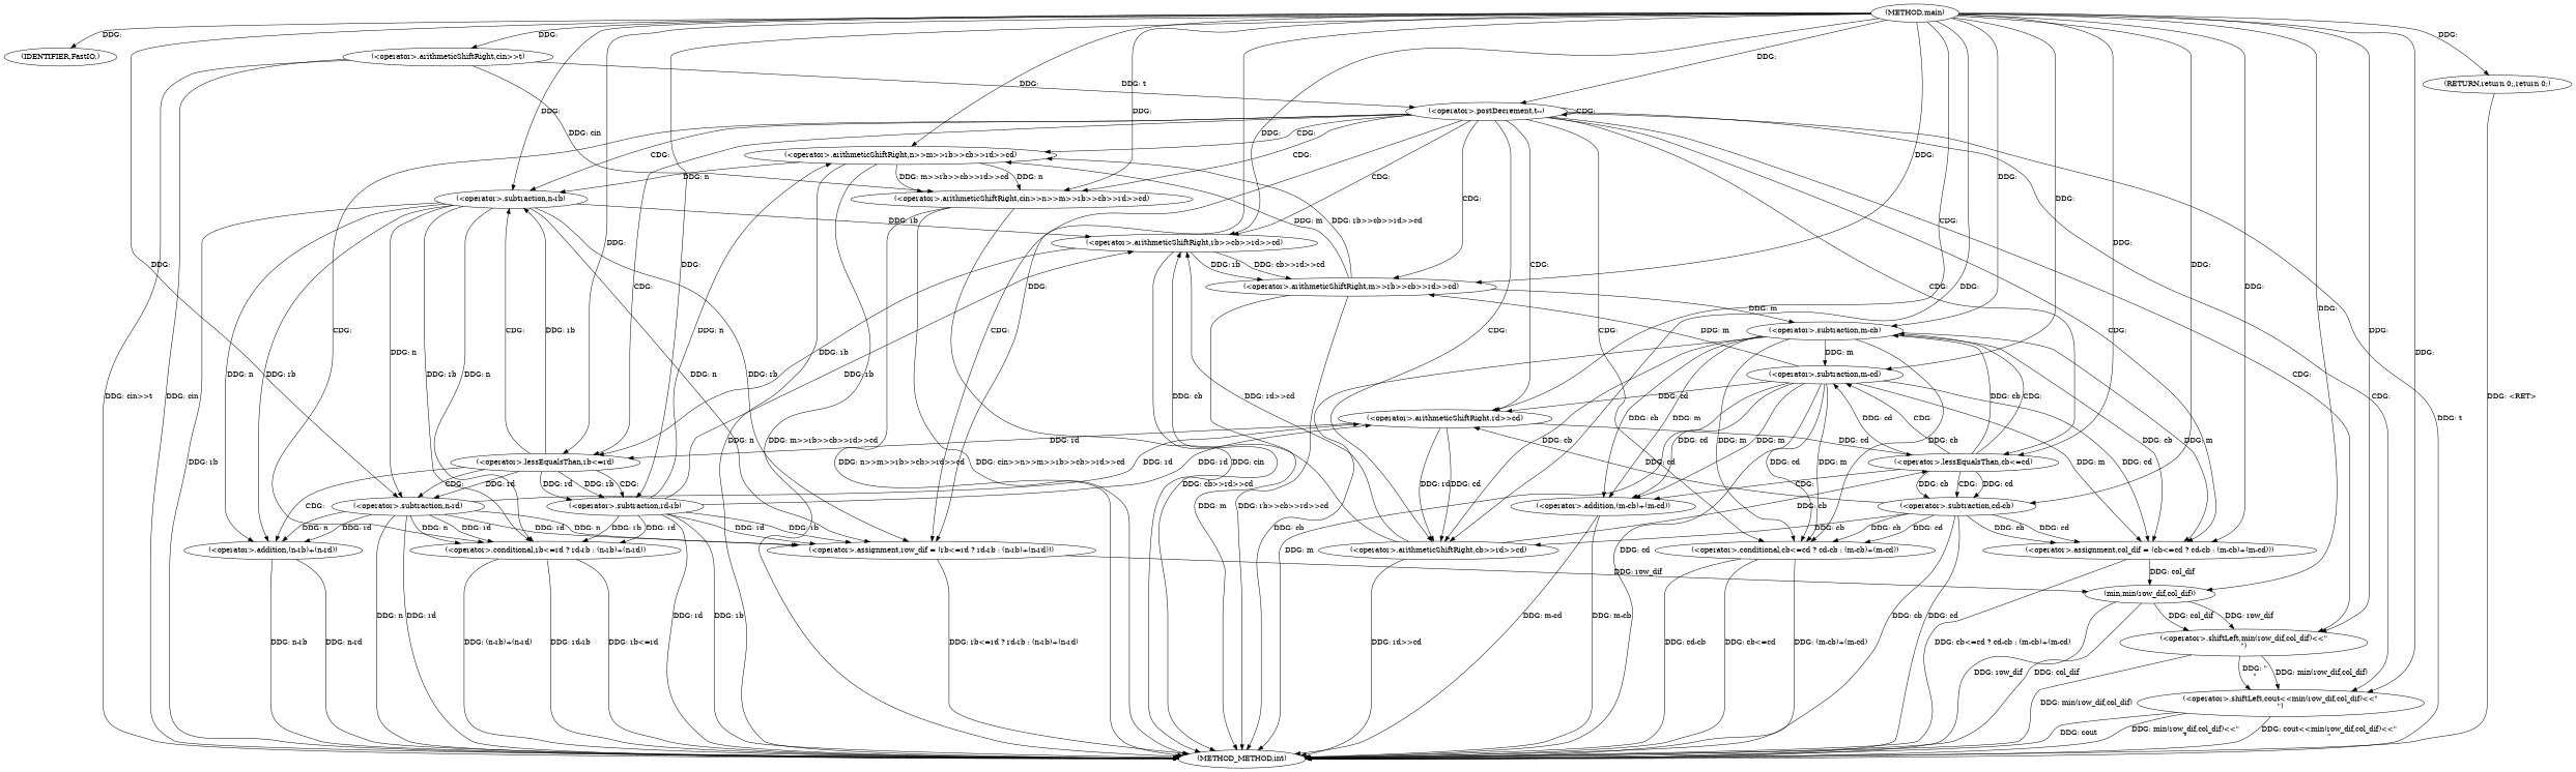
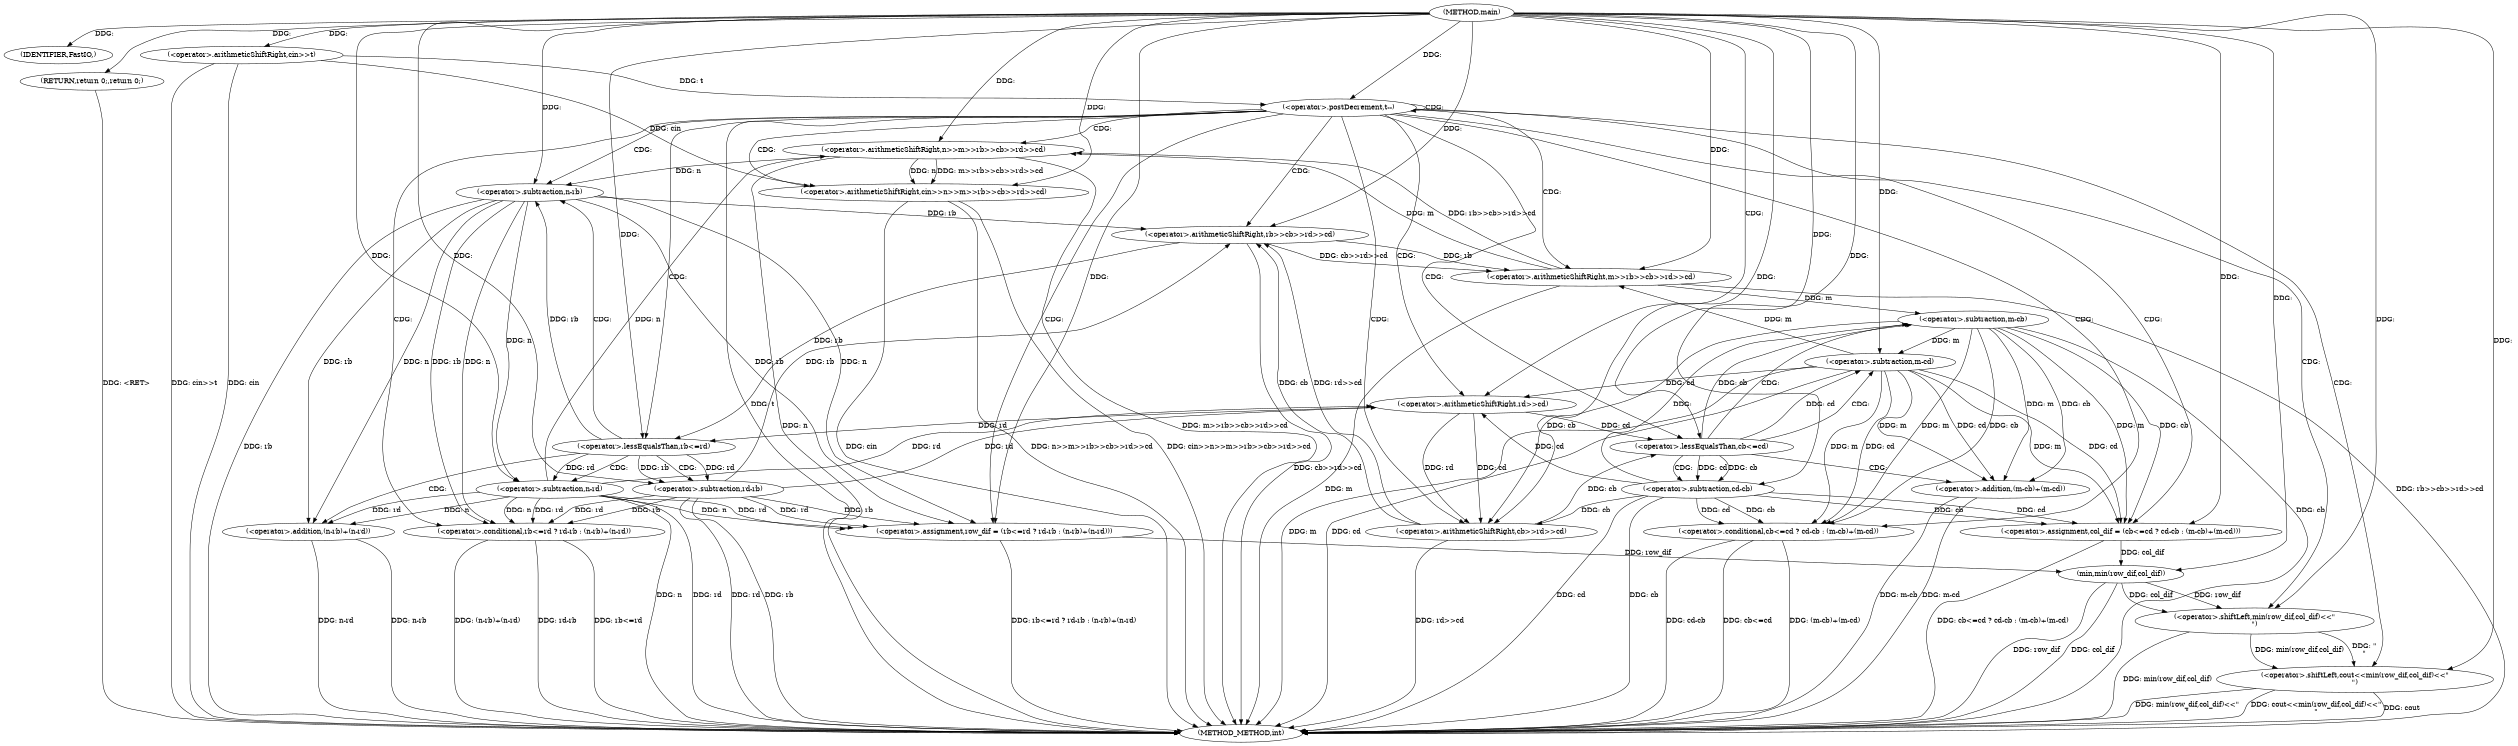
  digraph {
    n1 [label="(METHOD,main)"]
    n2 [label="(IDENTIFIER,FastIO,)"]
    n3 [label="(<operator>.arithmeticShiftRight,cin>>t)"]
    n4 [label="(RETURN,return 0;,return 0;)"]
    n5 [label="(<operator>.postDecrement,t--)"]
    n6 [label="(<operator>.arithmeticShiftRight,cin>>n>>m>>rb>>cb>>rd>>cd)"]
    n7 [label="(<operator>.assignment,row_dif = (rb<=rd ? rd-rb : (n-rb)+(n-rd)))"]
    n8 [label="(<operator>.assignment,col_dif = (cb<=cd ? cd-cb : (m-cb)+(m-cd)))"]
    n9 [label="(<operator>.shiftLeft,cout<<min(row_dif,col_dif)<<\"\n\")"]
    n10 [label="(<operator>.arithmeticShiftRight,n>>m>>rb>>cb>>rd>>cd)"]
    n11 [label="(<operator>.shiftLeft,min(row_dif,col_dif)<<\"\n\")"]
    n12 [label="(<operator>.arithmeticShiftRight,m>>rb>>cb>>rd>>cd)"]
    n13 [label="(<operator>.lessEqualsThan,rb<=rd)"]
    n14 [label="(<operator>.subtraction,rd-rb)"]
    n15 [label="(<operator>.lessEqualsThan,cb<=cd)"]
    n16 [label="(<operator>.subtraction,cd-cb)"]
    n17 [label="(min,min(row_dif,col_dif))"]
    n18 [label="(<operator>.arithmeticShiftRight,rb>>cb>>rd>>cd)"]
    n19 [label="(<operator>.subtraction,n-rb)"]
    n20 [label="(<operator>.subtraction,n-rd)"]
    n21 [label="(<operator>.subtraction,m-cb)"]
    n22 [label="(<operator>.subtraction,m-cd)"]
    n23 [label="(<operator>.arithmeticShiftRight,cb>>rd>>cd)"]
    n24 [label="(<operator>.arithmeticShiftRight,rd>>cd)"]
    n25 [label="(METHOD_METHOD,int)"]
    n26 [label="(<operator>.conditional,rb<=rd ? rd-rb : (n-rb)+(n-rd))"]
    n27 [label="(<operator>.conditional,cb<=cd ? cd-cb : (m-cb)+(m-cd))"]
    n28 [label="(<operator>.addition,(n-rb)+(n-rd))"]
    n29 [label="(<operator>.addition,(m-cb)+(m-cd))"]
    n1 -> n2 [label="DDG: "]
    n1 -> n3 [label="DDG: "]
    n1 -> n4 [label="DDG: "]
    n1 -> n5 [label="DDG: "]
    n1 -> n6 [label="DDG: "]
    n1 -> n7 [label="DDG: "]
    n1 -> n8 [label="DDG: "]
    n1 -> n9 [label="DDG: "]
    n1 -> n10 [label="DDG: "]
    n1 -> n11 [label="DDG: "]
    n1 -> n12 [label="DDG: "]
    n1 -> n13 [label="DDG: "]
    n1 -> n14 [label="DDG: "]
    n1 -> n15 [label="DDG: "]
    n1 -> n16 [label="DDG: "]
    n1 -> n17 [label="DDG: "]
    n1 -> n18 [label="DDG: "]
    n1 -> n19 [label="DDG: "]
    n1 -> n20 [label="DDG: "]
-   n1 -> n21 [label="DDG: "]
+   n16 -> n21 [label="DDG: "]
    n1 -> n22 [label="DDG: "]
    n1 -> n23 [label="DDG: "]
    n1 -> n24 [label="CDG: "]
    n3 -> n5 [label="DDG: t"]
    n3 -> n6 [label="DDG: cin"]
    n3 -> n25 [label="DDG: cin"]
    n3 -> n25 [label="DDG: cin>>t"]
    n4 -> n25 [label="DDG: <RET>"]
    n5 -> n5 [label="CDG: "]
    n5 -> n6 [label="CDG: "]
    n5 -> n7 [label="CDG: "]
    n5 -> n8 [label="CDG: "]
    n5 -> n9 [label="CDG: "]
    n5 -> n10 [label="CDG: "]
    n5 -> n11 [label="CDG: "]
    n5 -> n12 [label="CDG: "]
    n5 -> n13 [label="CDG: "]
    n5 -> n15 [label="CDG: "]
    n5 -> n18 [label="CDG: "]
    n5 -> n19 [label="CDG: "]
    n5 -> n23 [label="CDG: "]
    n5 -> n24 [label="CDG: "]
    n5 -> n25 [label="DDG: t"]
    n5 -> n26 [label="CDG: "]
    n5 -> n27 [label="CDG: "]
    n6 -> n25 [label="DDG: cin"]
    n6 -> n25 [label="DDG: n>>m>>rb>>cb>>rd>>cd"]
    n6 -> n25 [label="DDG: cin>>n>>m>>rb>>cb>>rd>>cd"]
    n7 -> n17 [label="DDG: row_dif"]
    n7 -> n25 [label="DDG: rb<=rd ? rd-rb : (n-rb)+(n-rd)"]
    n8 -> n17 [label="DDG: col_dif"]
    n8 -> n25 [label="DDG: cb<=cd ? cd-cb : (m-cb)+(m-cd)"]
    n9 -> n25 [label="DDG: min(row_dif,col_dif)<<\"\n\""]
    n9 -> n25 [label="DDG: cout<<min(row_dif,col_dif)<<\"\n\""]
    n9 -> n25 [label="DDG: cout"]
    n10 -> n6 [label="DDG: n"]
    n10 -> n6 [label="DDG: m>>rb>>cb>>rd>>cd"]
    n10 -> n19 [label="DDG: n"]
    n10 -> n25 [label="DDG: n"]
    n10 -> n25 [label="DDG: m>>rb>>cb>>rd>>cd"]
    n11 -> n9 [label="DDG: min(row_dif,col_dif)"]
    n11 -> n9 [label="DDG: \"\n\""]
    n11 -> n25 [label="DDG: min(row_dif,col_dif)"]
    n12 -> n10 [label="DDG: rb>>cb>>rd>>cd"]
    n12 -> n10 [label="DDG: m"]
    n12 -> n21 [label="DDG: m"]
    n12 -> n25 [label="DDG: m"]
    n12 -> n25 [label="DDG: rb>>cb>>rd>>cd"]
    n13 -> n14 [label="DDG: rd"]
    n13 -> n14 [label="DDG: rb"]
    n13 -> n14 [label="CDG: "]
    n13 -> n19 [label="DDG: rb"]
    n13 -> n19 [label="CDG: "]
    n13 -> n20 [label="DDG: rd"]
    n13 -> n20 [label="CDG: "]
    n13 -> n28 [label="CDG: "]
    n14 -> n7 [label="DDG: rd"]
    n14 -> n7 [label="DDG: rb"]
    n14 -> n18 [label="DDG: rb"]
    n14 -> n24 [label="DDG: rd"]
    n14 -> n25 [label="DDG: rd"]
    n14 -> n25 [label="DDG: rb"]
    n14 -> n26 [label="DDG: rd"]
    n14 -> n26 [label="DDG: rb"]
    n15 -> n16 [label="DDG: cd"]
    n15 -> n16 [label="DDG: cb"]
    n15 -> n16 [label="CDG: "]
    n15 -> n21 [label="DDG: cb"]
    n15 -> n21 [label="CDG: "]
    n15 -> n22 [label="DDG: cd"]
    n15 -> n22 [label="CDG: "]
    n15 -> n29 [label="CDG: "]
    n16 -> n8 [label="DDG: cb"]
    n16 -> n8 [label="DDG: cd"]
    n16 -> n23 [label="DDG: cb"]
    n16 -> n24 [label="DDG: cd"]
    n16 -> n25 [label="DDG: cd"]
    n16 -> n25 [label="DDG: cb"]
    n16 -> n27 [label="DDG: cb"]
    n16 -> n27 [label="DDG: cd"]
    n17 -> n11 [label="DDG: row_dif"]
    n17 -> n11 [label="DDG: col_dif"]
    n17 -> n25 [label="DDG: row_dif"]
    n17 -> n25 [label="DDG: col_dif"]
    n18 -> n12 [label="DDG: rb"]
    n18 -> n12 [label="DDG: cb>>rd>>cd"]
    n18 -> n13 [label="DDG: rb"]
    n18 -> n25 [label="DDG: cb>>rd>>cd"]
    n19 -> n7 [label="DDG: n"]
    n19 -> n7 [label="DDG: rb"]
    n19 -> n18 [label="DDG: rb"]
    n19 -> n20 [label="DDG: n"]
    n19 -> n25 [label="DDG: rb"]
    n19 -> n26 [label="DDG: n"]
    n19 -> n26 [label="DDG: rb"]
    n19 -> n28 [label="DDG: n"]
    n19 -> n28 [label="DDG: rb"]
    n20 -> n7 [label="DDG: rd"]
    n20 -> n7 [label="DDG: n"]
-   n14 -> n10 [label="DDG: n"]
+   n20 -> n10 [label="DDG: n"]
    n20 -> n24 [label="DDG: rd"]
    n20 -> n25 [label="DDG: n"]
    n20 -> n25 [label="DDG: rd"]
    n20 -> n26 [label="DDG: rd"]
    n20 -> n26 [label="DDG: n"]
    n20 -> n28 [label="DDG: rd"]
    n20 -> n28 [label="DDG: n"]
    n21 -> n8 [label="DDG: m"]
    n21 -> n8 [label="DDG: cb"]
    n21 -> n22 [label="DDG: m"]
    n21 -> n23 [label="DDG: cb"]
    n21 -> n25 [label="DDG: cb"]
    n21 -> n27 [label="DDG: m"]
    n21 -> n27 [label="DDG: cb"]
    n21 -> n29 [label="DDG: m"]
    n21 -> n29 [label="DDG: cb"]
    n22 -> n8 [label="DDG: cd"]
    n22 -> n8 [label="DDG: m"]
    n22 -> n12 [label="DDG: m"]
    n22 -> n24 [label="DDG: cd"]
    n22 -> n25 [label="DDG: m"]
    n22 -> n25 [label="DDG: cd"]
    n22 -> n27 [label="DDG: cd"]
    n22 -> n27 [label="DDG: m"]
    n22 -> n29 [label="DDG: cd"]
    n22 -> n29 [label="DDG: m"]
    n23 -> n15 [label="DDG: cb"]
    n23 -> n18 [label="DDG: cb"]
    n23 -> n18 [label="DDG: rd>>cd"]
    n23 -> n25 [label="DDG: rd>>cd"]
    n24 -> n13 [label="DDG: rd"]
    n24 -> n15 [label="DDG: cd"]
    n24 -> n23 [label="DDG: rd"]
    n24 -> n23 [label="DDG: cd"]
    n26 -> n25 [label="DDG: rb<=rd"]
    n26 -> n25 [label="DDG: (n-rb)+(n-rd)"]
    n26 -> n25 [label="DDG: rd-rb"]
    n27 -> n25 [label="DDG: cb<=cd"]
    n27 -> n25 [label="DDG: (m-cb)+(m-cd)"]
    n27 -> n25 [label="DDG: cd-cb"]
    n28 -> n25 [label="DDG: n-rb"]
    n28 -> n25 [label="DDG: n-rd"]
    n29 -> n25 [label="DDG: m-cb"]
    n29 -> n25 [label="DDG: m-cd"]
  }
